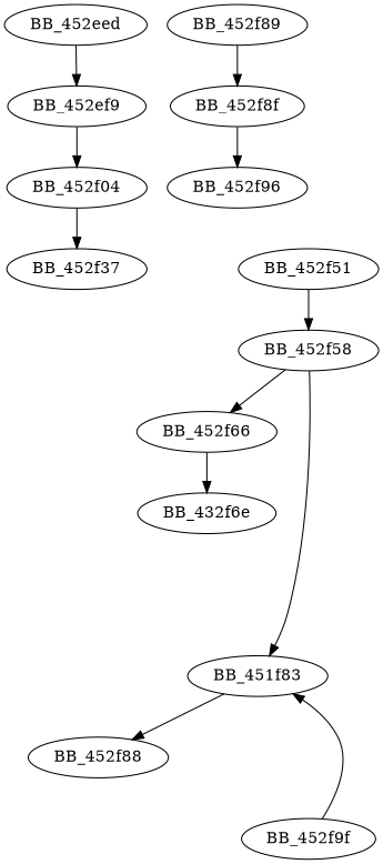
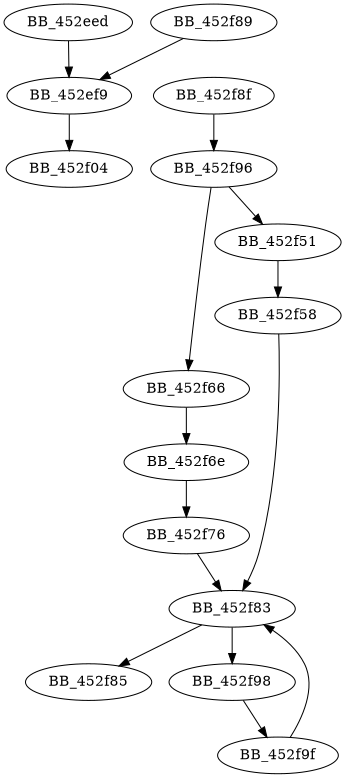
  digraph {
    BB_452eed
    BB_452ef9
    BB_452f04
-   BB_452f37
    BB_452f51
    BB_452f58
    BB_452f66
-   BB_452f83 [label=BB_451f83]
+   BB_452f83
    BB_452f8f
    BB_452f96
-   BB_452f6e [label=BB_432f6e]
-   BB_452f88
+   BB_452f6e
+   BB_452f76
+   BB_452f88 [label=BB_452f85]
+   BB_452f98
    BB_452f9f
    BB_452f89
    BB_452eed -> BB_452ef9
    BB_452ef9 -> BB_452f04
-   BB_452f04 -> BB_452f37
    BB_452f51 -> BB_452f58
-   BB_452f58 -> BB_452f66
+   BB_452f96 -> BB_452f66
    BB_452f58 -> BB_452f83
    BB_452f66 -> BB_452f6e
    BB_452f83 -> BB_452f88
+   BB_452f83 -> BB_452f98
    BB_452f8f -> BB_452f96
+   BB_452f96 -> BB_452f51
+   BB_452f6e -> BB_452f76
+   BB_452f76 -> BB_452f83
+   BB_452f98 -> BB_452f9f
    BB_452f9f -> BB_452f83
-   BB_452f89 -> BB_452f8f
+   BB_452f89 -> BB_452ef9
  }
